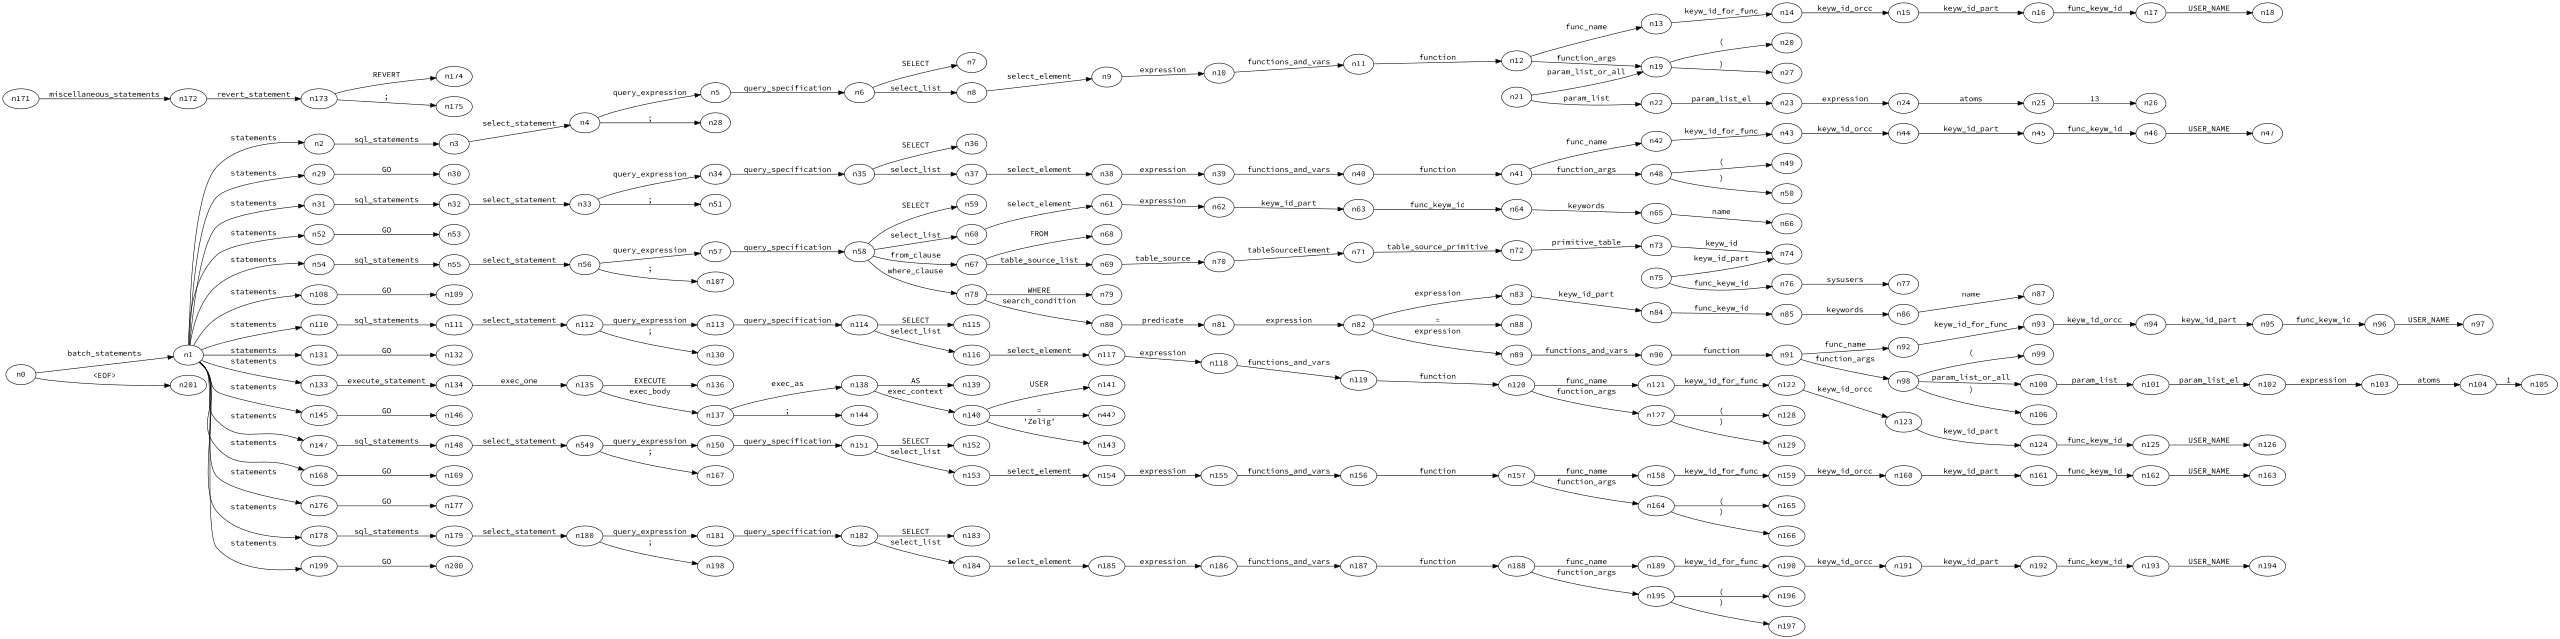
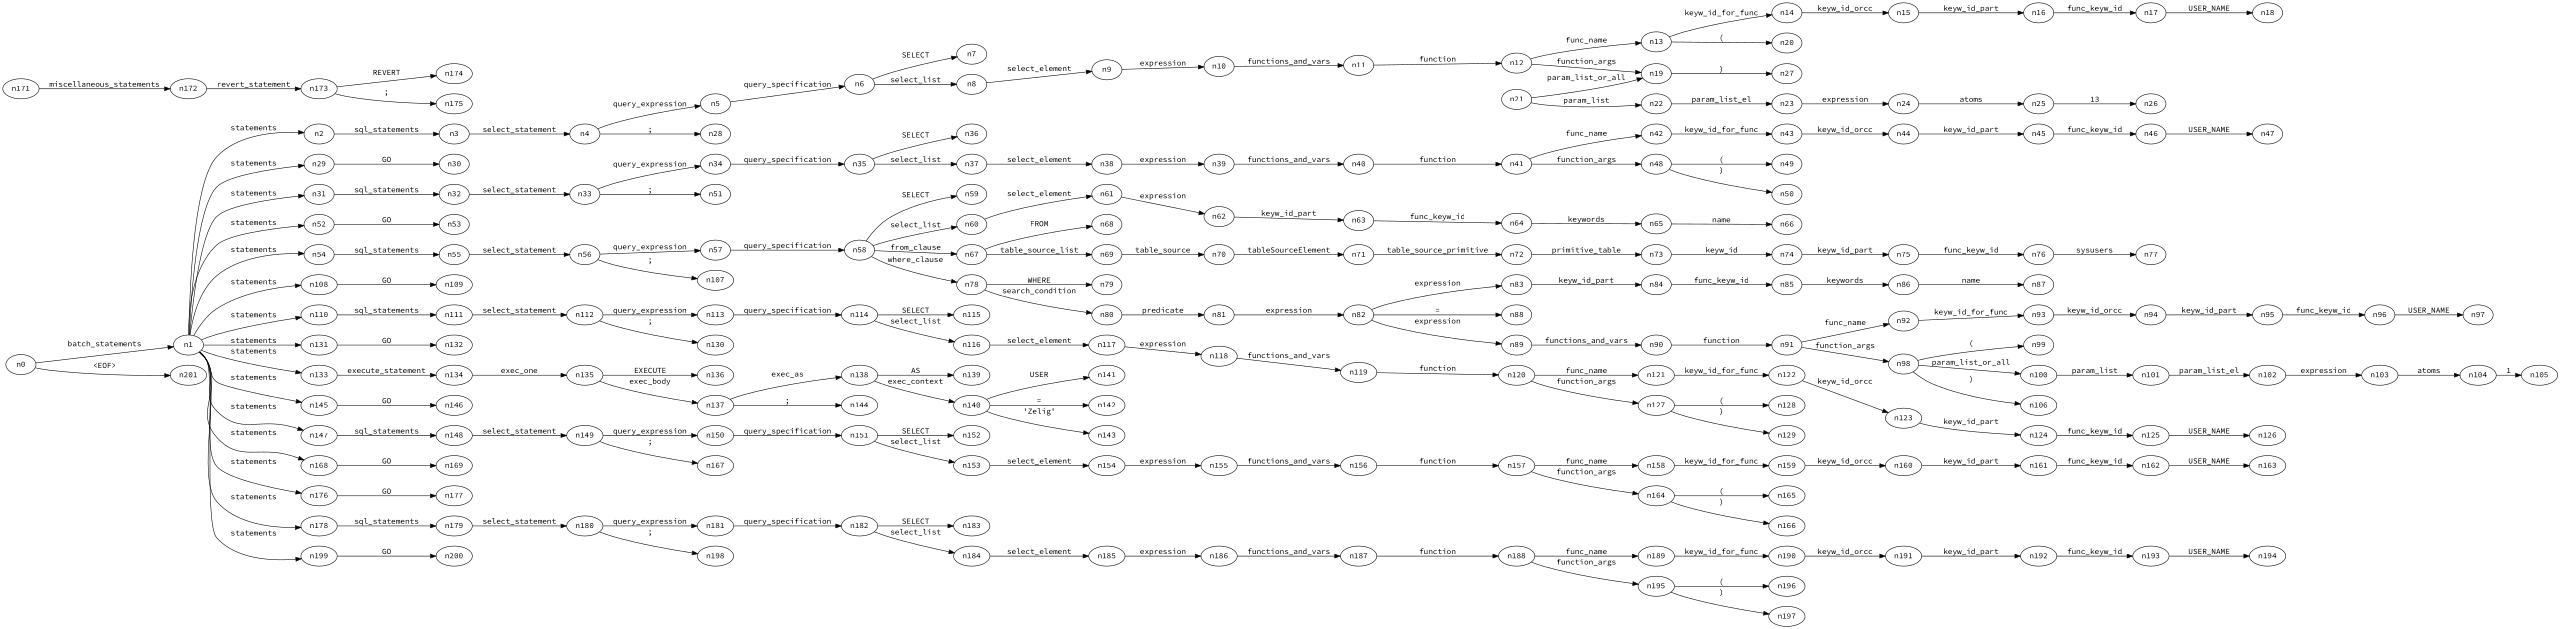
  digraph {
    fontname="Source Code Pro"
    rankdir=LR
    node [fontname="Source Code Pro"]
    edge [fontname="Source Code Pro"]
    n0
    n1
    n201
    n2
    n29
    n31
    n52
    n54
    n108
    n110
    n131
    n133
    n145
    n147
    n168
    n176
    n178
    n199
    n3
    n30
    n32
    n53
    n55
    n109
    n111
    n132
    n134
    n146
    n148
    n169
    n177
    n179
    n200
    n4
    n5
    n28
    n6
    n7
    n8
    n9
    n10
    n11
    n12
    n13
    n19
    n14
    n20
    n27
    n15
    n16
    n17
    n18
    n21
    n22
    n23
    n24
    n25
    n26
    n33
    n34
    n51
    n35
    n36
    n37
    n38
    n39
    n40
    n41
    n42
    n48
    n43
    n49
    n50
    n44
    n45
    n46
    n47
    n56
    n57
    n107
    n58
    n59
    n60
    n67
    n78
    n61
    n68
    n69
    n79
    n80
    n62
    n63
    n64
    n65
    n66
    n70
    n71
    n72
    n73
    n74
    n75
    n76
    n77
    n81
    n82
    n83
    n88
    n89
    n84
    n90
    n85
    n86
    n87
    n91
    n92
    n98
    n93
    n99
    n100
    n106
    n94
    n95
    n96
    n97
    n101
    n102
    n103
    n104
    n105
    n112
    n113
    n130
    n114
    n115
    n116
    n117
    n118
    n119
    n120
    n121
    n127
    n122
    n128
    n129
    n123
    n124
    n125
    n126
    n135
    n136
    n137
    n138
    n144
    n139
    n140
    n141
-   n142 [label=n442]
+   n142
    n143
-   n149 [label=n549]
+   n149
    n150
    n167
    n151
    n152
    n153
    n154
    n155
    n156
    n157
    n158
    n164
    n159
    n165
    n166
    n160
    n161
    n162
    n163
    n171
    n172
    n173
    n174
    n175
    n180
    n181
    n198
    n182
    n183
    n184
    n185
    n186
    n187
    n188
    n189
    n195
    n190
    n196
    n197
    n191
    n192
    n193
    n194
    n0 -> n1 [label=batch_statements]
    n0 -> n201 [label="<EOF>"]
    n1 -> n2 [label=statements]
    n1 -> n29 [label=statements]
    n1 -> n31 [label=statements]
    n1 -> n52 [label=statements]
    n1 -> n54 [label=statements]
    n1 -> n108 [label=statements]
    n1 -> n110 [label=statements]
    n1 -> n131 [label=statements]
    n1 -> n133 [label=statements]
    n1 -> n145 [label=statements]
    n1 -> n147 [label=statements]
    n1 -> n168 [label=statements]
    n1 -> n176 [label=statements]
    n1 -> n178 [label=statements]
    n1 -> n199 [label=statements]
    n2 -> n3 [label=sql_statements]
    n29 -> n30 [label=GO]
    n31 -> n32 [label=sql_statements]
    n52 -> n53 [label=GO]
    n54 -> n55 [label=sql_statements]
    n108 -> n109 [label=GO]
    n110 -> n111 [label=sql_statements]
    n131 -> n132 [label=GO]
    n133 -> n134 [label=execute_statement]
    n145 -> n146 [label=GO]
    n147 -> n148 [label=sql_statements]
    n168 -> n169 [label=GO]
    n176 -> n177 [label=GO]
    n178 -> n179 [label=sql_statements]
    n199 -> n200 [label=GO]
    n3 -> n4 [label=select_statement]
    n32 -> n33 [label=select_statement]
    n55 -> n56 [label=select_statement]
    n111 -> n112 [label=select_statement]
    n134 -> n135 [label=exec_one]
    n148 -> n149 [label=select_statement]
    n179 -> n180 [label=select_statement]
    n4 -> n5 [label=query_expression]
    n4 -> n28 [label=";"]
    n5 -> n6 [label=query_specification]
    n6 -> n7 [label=SELECT]
    n6 -> n8 [label=select_list]
    n8 -> n9 [label=select_element]
    n9 -> n10 [label=expression]
    n10 -> n11 [label=functions_and_vars]
    n11 -> n12 [label=function]
    n12 -> n13 [label=func_name]
    n12 -> n19 [label=function_args]
    n13 -> n14 [label=keyw_id_for_func]
-   n19 -> n20 [label="("]
+   n13 -> n20 [label="("]
    n19 -> n27 [label=")"]
    n14 -> n15 [label=keyw_id_orcc]
    n15 -> n16 [label=keyw_id_part]
    n16 -> n17 [label=func_keyw_id]
    n17 -> n18 [label=USER_NAME]
    n21 -> n19 [label=param_list_or_all]
    n21 -> n22 [label=param_list]
    n22 -> n23 [label=param_list_el]
    n23 -> n24 [label=expression]
    n24 -> n25 [label=atoms]
    n25 -> n26 [label=13]
    n33 -> n34 [label=query_expression]
    n33 -> n51 [label=";"]
    n34 -> n35 [label=query_specification]
    n35 -> n36 [label=SELECT]
    n35 -> n37 [label=select_list]
    n37 -> n38 [label=select_element]
    n38 -> n39 [label=expression]
    n39 -> n40 [label=functions_and_vars]
    n40 -> n41 [label=function]
    n41 -> n42 [label=func_name]
    n41 -> n48 [label=function_args]
    n42 -> n43 [label=keyw_id_for_func]
    n48 -> n49 [label="("]
    n48 -> n50 [label=")"]
    n43 -> n44 [label=keyw_id_orcc]
    n44 -> n45 [label=keyw_id_part]
    n45 -> n46 [label=func_keyw_id]
    n46 -> n47 [label=USER_NAME]
    n56 -> n57 [label=query_expression]
    n56 -> n107 [label=";"]
    n57 -> n58 [label=query_specification]
    n58 -> n59 [label=SELECT]
    n58 -> n60 [label=select_list]
    n58 -> n67 [label=from_clause]
    n58 -> n78 [label=where_clause]
    n60 -> n61 [label=select_element]
    n67 -> n68 [label=FROM]
    n67 -> n69 [label=table_source_list]
    n78 -> n79 [label=WHERE]
    n78 -> n80 [label=search_condition]
    n61 -> n62 [label=expression]
    n69 -> n70 [label=table_source]
    n80 -> n81 [label=predicate]
    n62 -> n63 [label=keyw_id_part]
    n63 -> n64 [label=func_keyw_id]
    n64 -> n65 [label=keywords]
    n65 -> n66 [label=name]
    n70 -> n71 [label=tableSourceElement]
    n71 -> n72 [label=table_source_primitive]
    n72 -> n73 [label=primitive_table]
    n73 -> n74 [label=keyw_id]
-   n75 -> n74 [label=keyw_id_part]
+   n74 -> n75 [label=keyw_id_part]
    n75 -> n76 [label=func_keyw_id]
    n76 -> n77 [label=sysusers]
    n81 -> n82 [label=expression]
    n82 -> n83 [label=expression]
    n82 -> n88 [label="="]
    n82 -> n89 [label=expression]
    n83 -> n84 [label=keyw_id_part]
    n89 -> n90 [label=functions_and_vars]
    n84 -> n85 [label=func_keyw_id]
    n90 -> n91 [label=function]
    n85 -> n86 [label=keywords]
    n86 -> n87 [label=name]
    n91 -> n92 [label=func_name]
    n91 -> n98 [label=function_args]
    n92 -> n93 [label=keyw_id_for_func]
    n98 -> n99 [label="("]
    n98 -> n100 [label=param_list_or_all]
    n98 -> n106 [label=")"]
    n93 -> n94 [label=keyw_id_orcc]
    n100 -> n101 [label=param_list]
    n94 -> n95 [label=keyw_id_part]
    n95 -> n96 [label=func_keyw_id]
    n96 -> n97 [label=USER_NAME]
    n101 -> n102 [label=param_list_el]
    n102 -> n103 [label=expression]
    n103 -> n104 [label=atoms]
    n104 -> n105 [label=1]
    n112 -> n113 [label=query_expression]
    n112 -> n130 [label=";"]
    n113 -> n114 [label=query_specification]
    n114 -> n115 [label=SELECT]
    n114 -> n116 [label=select_list]
    n116 -> n117 [label=select_element]
    n117 -> n118 [label=expression]
    n118 -> n119 [label=functions_and_vars]
    n119 -> n120 [label=function]
    n120 -> n121 [label=func_name]
    n120 -> n127 [label=function_args]
    n121 -> n122 [label=keyw_id_for_func]
    n127 -> n128 [label="("]
    n127 -> n129 [label=")"]
    n122 -> n123 [label=keyw_id_orcc]
    n123 -> n124 [label=keyw_id_part]
    n124 -> n125 [label=func_keyw_id]
    n125 -> n126 [label=USER_NAME]
    n135 -> n136 [label=EXECUTE]
    n135 -> n137 [label=exec_body]
    n137 -> n138 [label=exec_as]
    n137 -> n144 [label=";"]
    n138 -> n139 [label=AS]
    n138 -> n140 [label=exec_context]
    n140 -> n141 [label=USER]
    n140 -> n142 [label="="]
    n140 -> n143 [label="'Zelig'"]
    n149 -> n150 [label=query_expression]
    n149 -> n167 [label=";"]
    n150 -> n151 [label=query_specification]
    n151 -> n152 [label=SELECT]
    n151 -> n153 [label=select_list]
    n153 -> n154 [label=select_element]
    n154 -> n155 [label=expression]
    n155 -> n156 [label=functions_and_vars]
    n156 -> n157 [label=function]
    n157 -> n158 [label=func_name]
    n157 -> n164 [label=function_args]
    n158 -> n159 [label=keyw_id_for_func]
    n164 -> n165 [label="("]
    n164 -> n166 [label=")"]
    n159 -> n160 [label=keyw_id_orcc]
    n160 -> n161 [label=keyw_id_part]
    n161 -> n162 [label=func_keyw_id]
    n162 -> n163 [label=USER_NAME]
    n171 -> n172 [label=miscellaneous_statements]
    n172 -> n173 [label=revert_statement]
    n173 -> n174 [label=REVERT]
    n173 -> n175 [label=";"]
    n180 -> n181 [label=query_expression]
    n180 -> n198 [label=";"]
    n181 -> n182 [label=query_specification]
    n182 -> n183 [label=SELECT]
    n182 -> n184 [label=select_list]
    n184 -> n185 [label=select_element]
    n185 -> n186 [label=expression]
    n186 -> n187 [label=functions_and_vars]
    n187 -> n188 [label=function]
    n188 -> n189 [label=func_name]
    n188 -> n195 [label=function_args]
    n189 -> n190 [label=keyw_id_for_func]
    n195 -> n196 [label="("]
    n195 -> n197 [label=")"]
    n190 -> n191 [label=keyw_id_orcc]
    n191 -> n192 [label=keyw_id_part]
    n192 -> n193 [label=func_keyw_id]
    n193 -> n194 [label=USER_NAME]
  }
